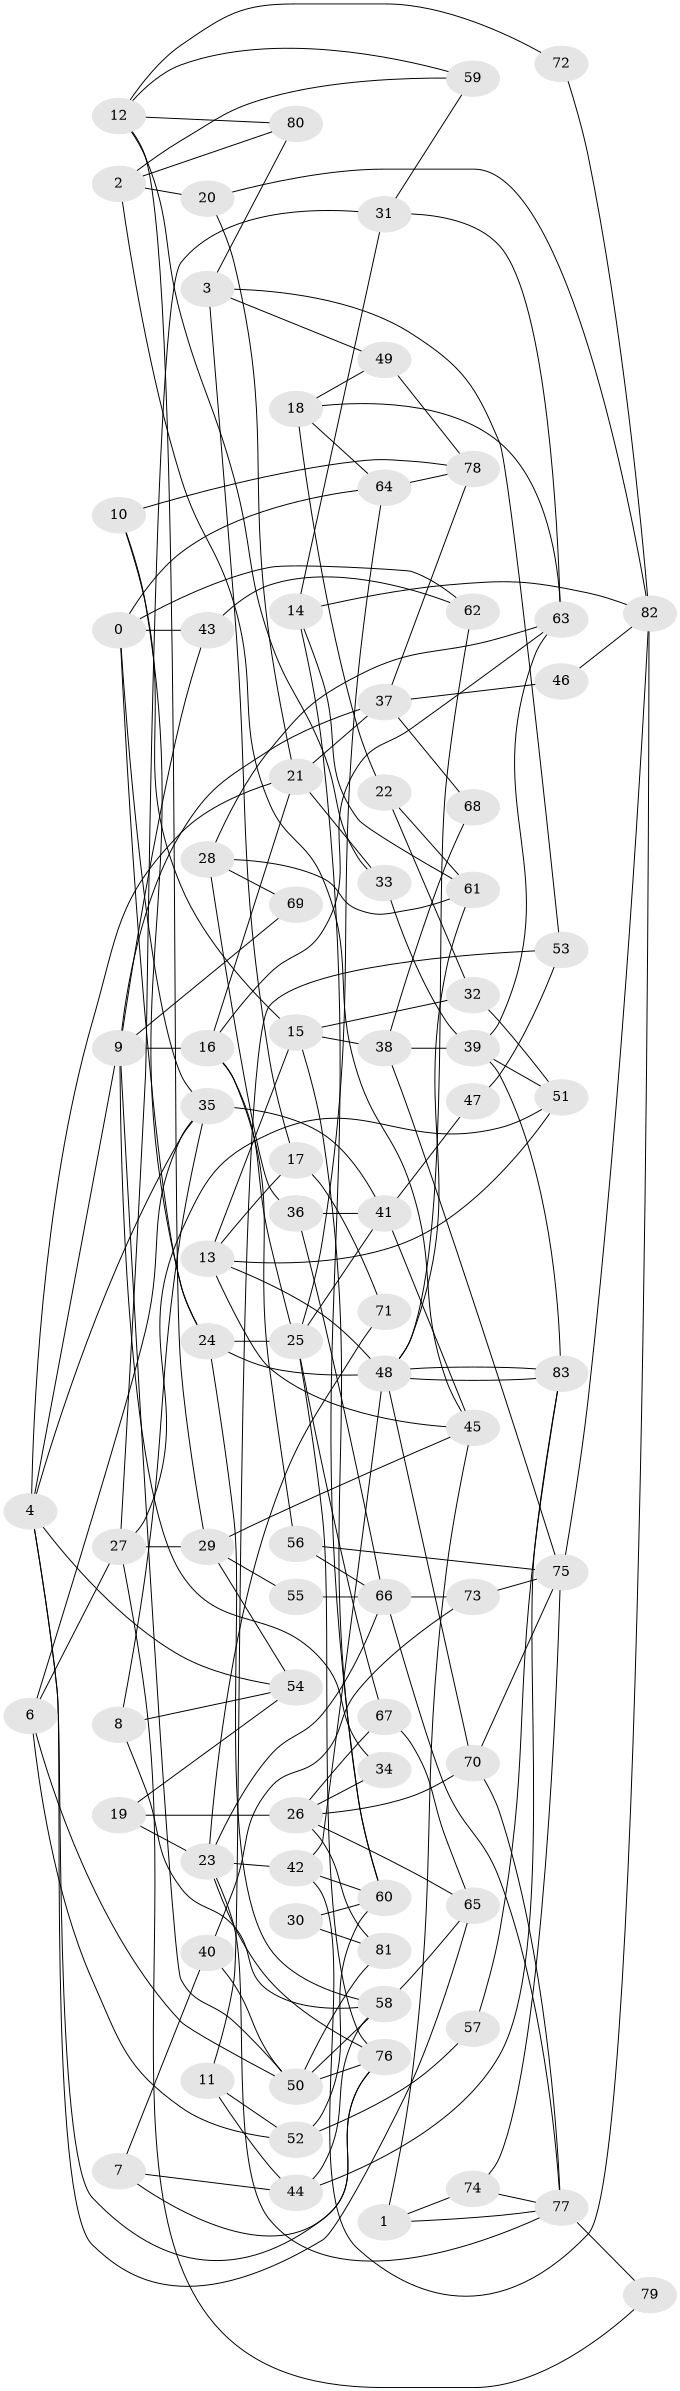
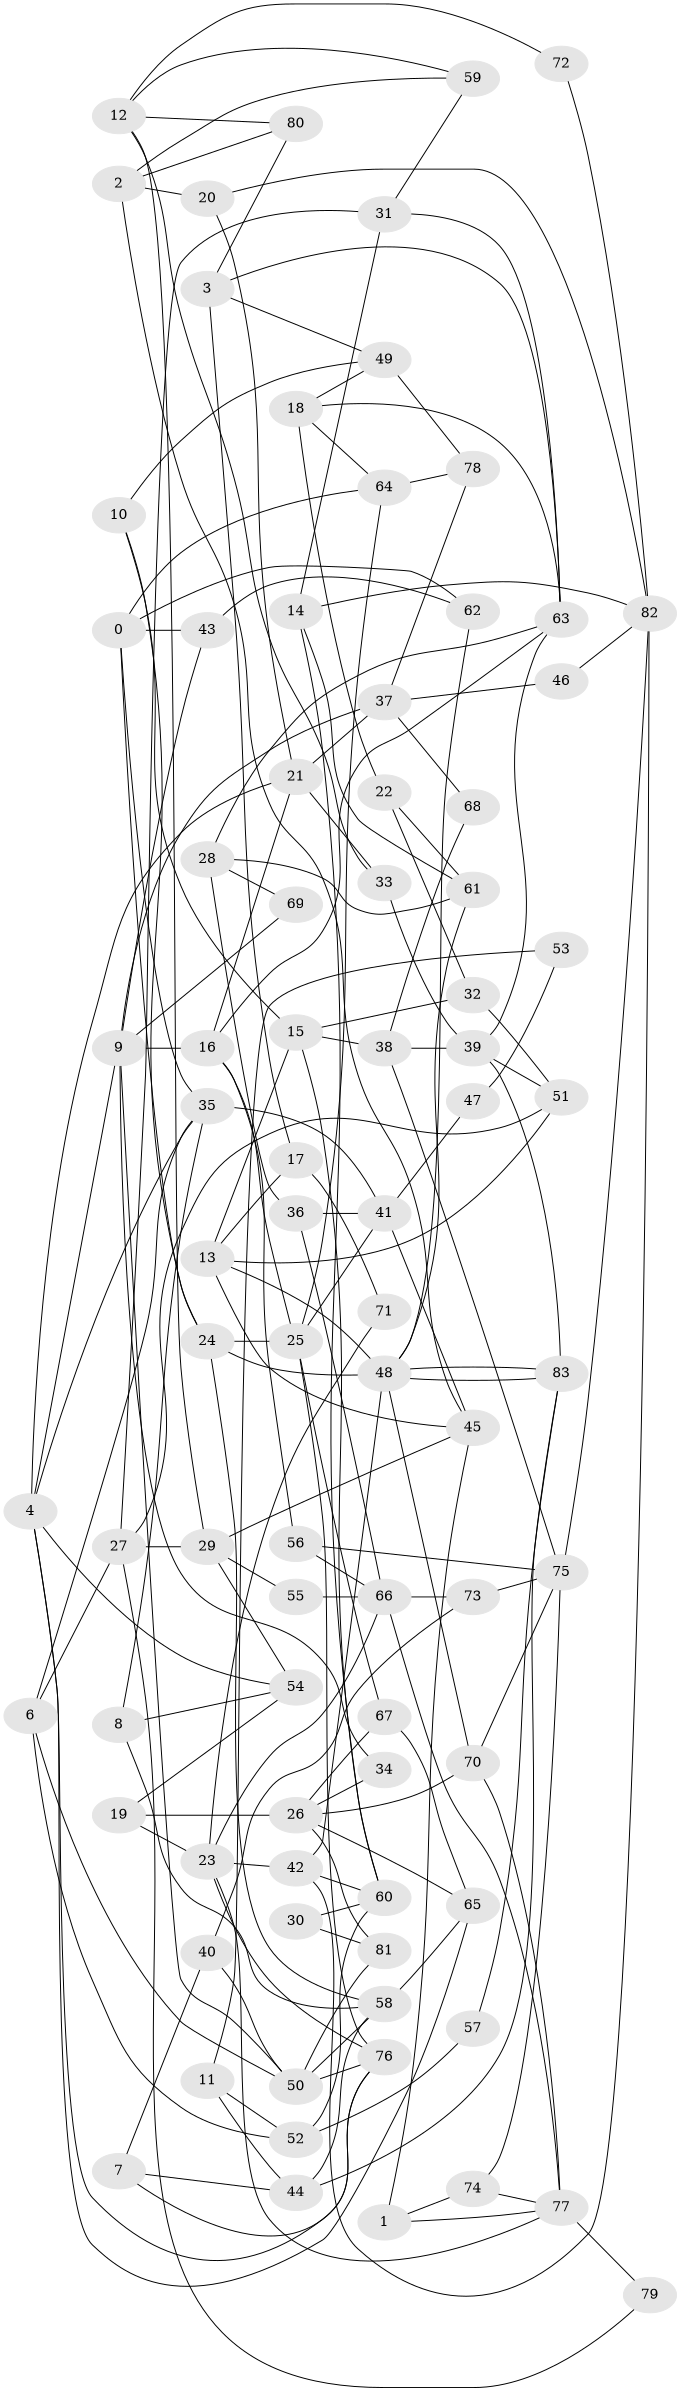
  graph {
    rankdir=LR
    node [color=gray90 style=filled]
    1
    45
    77
    74
    75
    82
    79
    2
    20
    59
    80
    21
    3
    17
    49
    53
    71
    78
    4
    9
    35
    54
    65
    76
    43
    50
    16
    34
    37
    69
    33
    41
    n33 [label=0]
    24
    62
    64
    58
    48
    25
    6
    27
    52
    29
    51
    31
    81
    60
    57
    7
    40
    44
    73
    83
    8
    56
    63
    46
    68
    10
    15
    32
    38
    11
    12
    72
    55
    39
    13
    61
    70
    14
    67
    66
    18
    22
    19
    23
    26
    42
    47
    28
    36
    30
    1 -- 45
    1 -- 77
    1 -- 74
    77 -- 79
    74 -- 77
    74 -- 75
    75 -- 82
    2 -- 45
    2 -- 20
    2 -- 59
    2 -- 80
    20 -- 82
    20 -- 21
    21 -- 37
    21 -- 33
    3 -- 80
    3 -- 17
    3 -- 49
-   3 -- 53
+   3 -- 63
    17 -- 71
    49 -- 78
    4 -- 21
    4 -- 9
    4 -- 35
    4 -- 54
    4 -- 65
    4 -- 76
    9 -- 43
    9 -- 50
    9 -- 16
    9 -- 34
    9 -- 37
    9 -- 69
    35 -- 41
    43 -- 62
    50 -- 76
    50 -- 58
    50 -- 81
    16 -- 21
    16 -- 25
    16 -- 56
    16 -- 63
    37 -- 78
    37 -- 46
    37 -- 68
    33 -- 39
    41 -- 45
    41 -- 47
    n33 -- 35
    n33 -- 43
    n33 -- 24
    n33 -- 62
    n33 -- 64
    24 -- 58
    24 -- 48
    24 -- 25
    64 -- 78
    58 -- 65
    48 -- 62
    48 -- 83
    48 -- 83
    48 -- 61
    48 -- 70
    25 -- 76
    25 -- 41
    25 -- 64
    25 -- 67
    6 -- 35
    6 -- 50
    6 -- 27
    6 -- 52
    27 -- 79
    27 -- 29
    27 -- 51
    27 -- 31
    52 -- 60
    52 -- 57
    29 -- 45
    29 -- 54
    29 -- 55
    31 -- 59
    31 -- 63
    57 -- 83
    7 -- 76
    7 -- 40
    7 -- 44
    40 -- 50
    40 -- 73
    44 -- 58
    44 -- 83
    73 -- 75
    8 -- 35
    8 -- 54
    8 -- 58
    56 -- 75
    56 -- 66
    46 -- 82
-   10 -- 78
+   10 -- 49
    10 -- 24
    10 -- 15
    15 -- 60
    15 -- 32
    15 -- 38
    32 -- 51
    38 -- 75
    38 -- 68
    38 -- 39
    11 -- 53
    11 -- 52
    11 -- 44
    12 -- 59
    12 -- 80
    12 -- 33
    12 -- 29
    12 -- 72
    72 -- 82
    55 -- 66
    39 -- 51
    39 -- 83
    39 -- 63
    13 -- 45
    13 -- 17
    13 -- 48
    13 -- 51
    13 -- 15
    70 -- 77
    70 -- 75
    14 -- 82
    14 -- 31
    14 -- 60
    14 -- 61
    67 -- 65
    66 -- 77
    66 -- 73
    18 -- 49
    18 -- 64
    18 -- 63
    18 -- 22
    22 -- 32
    22 -- 61
    19 -- 54
    19 -- 23
    19 -- 26
    23 -- 77
    23 -- 71
    23 -- 76
    23 -- 66
    23 -- 42
    26 -- 65
    26 -- 34
    26 -- 81
    26 -- 70
    26 -- 67
    42 -- 82
    42 -- 48
    42 -- 60
    47 -- 53
    28 -- 69
    28 -- 63
    28 -- 61
    28 -- 36
    36 -- 41
    36 -- 66
    30 -- 81
    30 -- 60
  }
